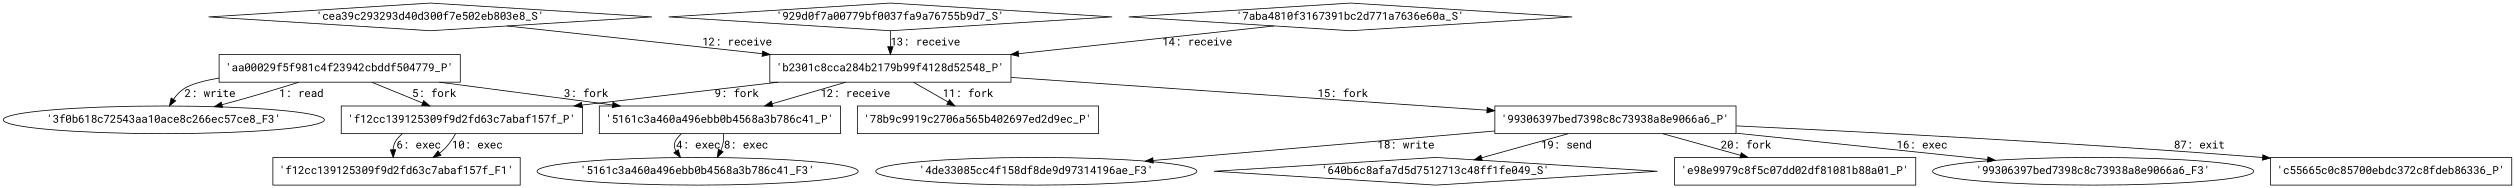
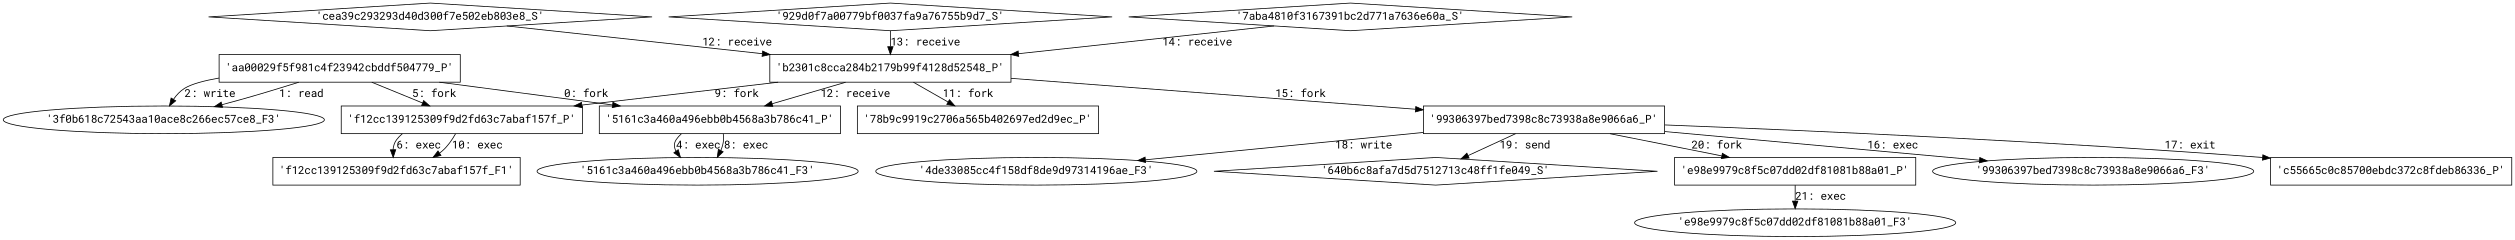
  digraph {
    engine=neato
    fixedsize=false
    fontname="Roboto Mono"
    fontsize=10
    nodesep=0.3
    rankdir=TB
    ranksep=0
    splines=true
    node [fontname="Roboto Mono" node_type=Process shape=box]
    edge [fontname="Roboto Mono"]
    "'3f0b618c72543aa10ace8c266ec57ce8_F3'" [node_type=file shape=ellipse]
    "'aa00029f5f981c4f23942cbddf504779_P'"
    "'5161c3a460a496ebb0b4568a3b786c41_P'"
    "'f12cc139125309f9d2fd63c7abaf157f_P'"
    "'5161c3a460a496ebb0b4568a3b786c41_F3'" [node_type=File shape=ellipse]
    "'f12cc139125309f9d2fd63c7abaf157f_F1'" [node_type=File]
    "'b2301c8cca284b2179b99f4128d52548_P'"
    "'78b9c9919c2706a565b402697ed2d9ec_P'"
    "'99306397bed7398c8c73938a8e9066a6_P'"
    "'99306397bed7398c8c73938a8e9066a6_F3'" [node_type=File shape=ellipse]
    "'c55665c0c85700ebdc372c8fdeb86336_P'"
    "'4de33085cc4f158df8de9d97314196ae_F3'" [node_type=file shape=ellipse]
    "'640b6c8afa7d5d7512713c48ff1fe049_S'" [node_type=Socket shape=diamond]
    "'e98e9979c8f5c07dd02df81081b88a01_P'"
    "'cea39c293293d40d300f7e502eb803e8_S'" [node_type=Socket shape=diamond]
    n16 [label="'929d0f7a00779bf0037fa9a76755b9d7_S'" node_type=Socket shape=diamond]
    "'7aba4810f3167391bc2d771a7636e60a_S'" [node_type=Socket shape=diamond]
+   "'e98e9979c8f5c07dd02df81081b88a01_F3'" [node_type=File shape=ellipse]
    "'aa00029f5f981c4f23942cbddf504779_P'" -> "'3f0b618c72543aa10ace8c266ec57ce8_F3'" [label="1: read"]
    "'aa00029f5f981c4f23942cbddf504779_P'" -> "'3f0b618c72543aa10ace8c266ec57ce8_F3'" [label="2: write"]
-   "'aa00029f5f981c4f23942cbddf504779_P'" -> "'5161c3a460a496ebb0b4568a3b786c41_P'" [label="3: fork"]
+   "'aa00029f5f981c4f23942cbddf504779_P'" -> "'5161c3a460a496ebb0b4568a3b786c41_P'" [label="0: fork"]
    "'aa00029f5f981c4f23942cbddf504779_P'" -> "'f12cc139125309f9d2fd63c7abaf157f_P'" [label="5: fork"]
    "'5161c3a460a496ebb0b4568a3b786c41_P'" -> "'5161c3a460a496ebb0b4568a3b786c41_F3'" [label="4: exec"]
    "'5161c3a460a496ebb0b4568a3b786c41_P'" -> "'5161c3a460a496ebb0b4568a3b786c41_F3'" [label="8: exec"]
    "'f12cc139125309f9d2fd63c7abaf157f_P'" -> "'f12cc139125309f9d2fd63c7abaf157f_F1'" [label="6: exec"]
    "'f12cc139125309f9d2fd63c7abaf157f_P'" -> "'f12cc139125309f9d2fd63c7abaf157f_F1'" [label="10: exec"]
    "'b2301c8cca284b2179b99f4128d52548_P'" -> "'5161c3a460a496ebb0b4568a3b786c41_P'" [label="12: receive"]
    "'b2301c8cca284b2179b99f4128d52548_P'" -> "'f12cc139125309f9d2fd63c7abaf157f_P'" [label="9: fork"]
    "'b2301c8cca284b2179b99f4128d52548_P'" -> "'78b9c9919c2706a565b402697ed2d9ec_P'" [label="11: fork"]
    "'b2301c8cca284b2179b99f4128d52548_P'" -> "'99306397bed7398c8c73938a8e9066a6_P'" [label="15: fork"]
    "'99306397bed7398c8c73938a8e9066a6_P'" -> "'99306397bed7398c8c73938a8e9066a6_F3'" [label="16: exec"]
-   "'99306397bed7398c8c73938a8e9066a6_P'" -> "'c55665c0c85700ebdc372c8fdeb86336_P'" [label="87: exit"]
+   "'99306397bed7398c8c73938a8e9066a6_P'" -> "'c55665c0c85700ebdc372c8fdeb86336_P'" [label="17: exit"]
    "'99306397bed7398c8c73938a8e9066a6_P'" -> "'4de33085cc4f158df8de9d97314196ae_F3'" [label="18: write"]
    "'99306397bed7398c8c73938a8e9066a6_P'" -> "'640b6c8afa7d5d7512713c48ff1fe049_S'" [label="19: send"]
    "'99306397bed7398c8c73938a8e9066a6_P'" -> "'e98e9979c8f5c07dd02df81081b88a01_P'" [label="20: fork"]
+   "'e98e9979c8f5c07dd02df81081b88a01_P'" -> "'e98e9979c8f5c07dd02df81081b88a01_F3'" [label="21: exec"]
    "'cea39c293293d40d300f7e502eb803e8_S'" -> "'b2301c8cca284b2179b99f4128d52548_P'" [label="12: receive"]
    n16 -> "'b2301c8cca284b2179b99f4128d52548_P'" [label="13: receive"]
    "'7aba4810f3167391bc2d771a7636e60a_S'" -> "'b2301c8cca284b2179b99f4128d52548_P'" [label="14: receive"]
  }
